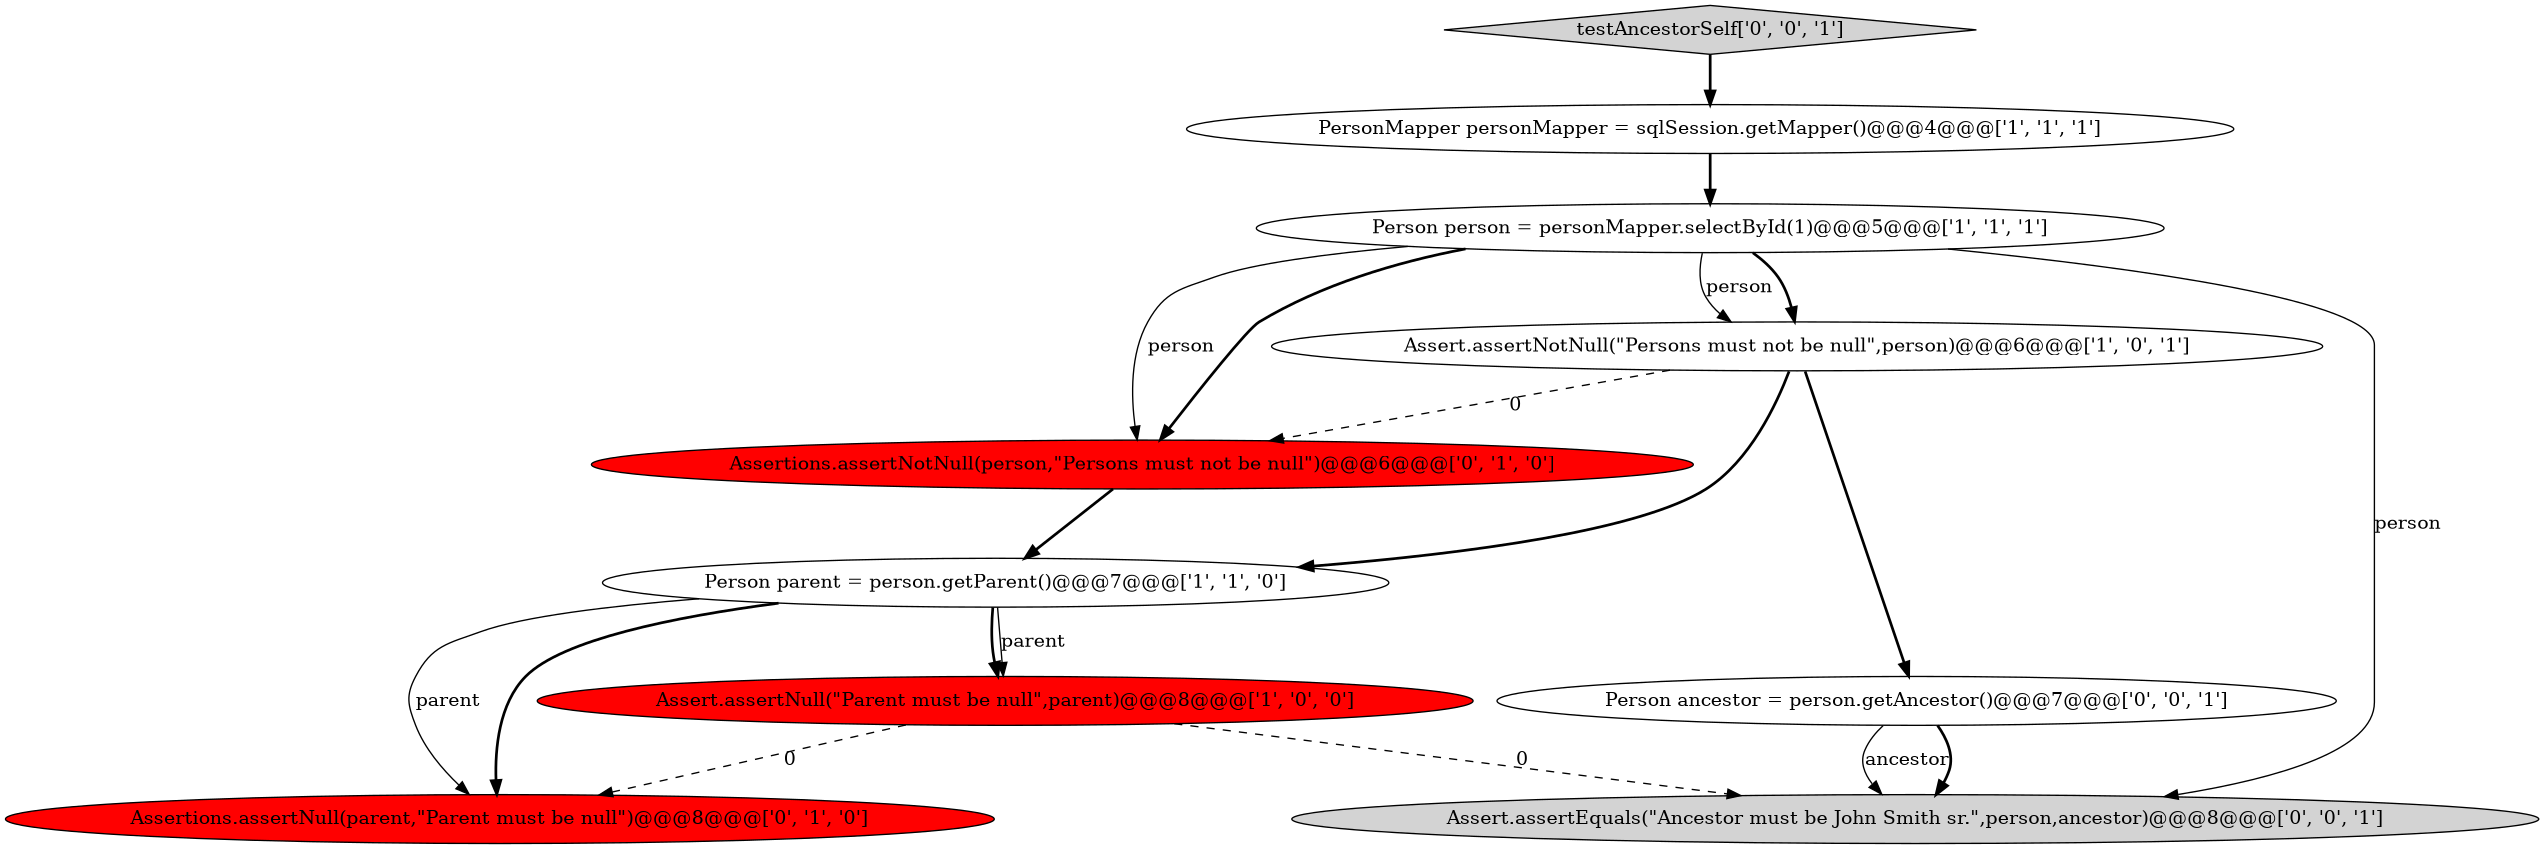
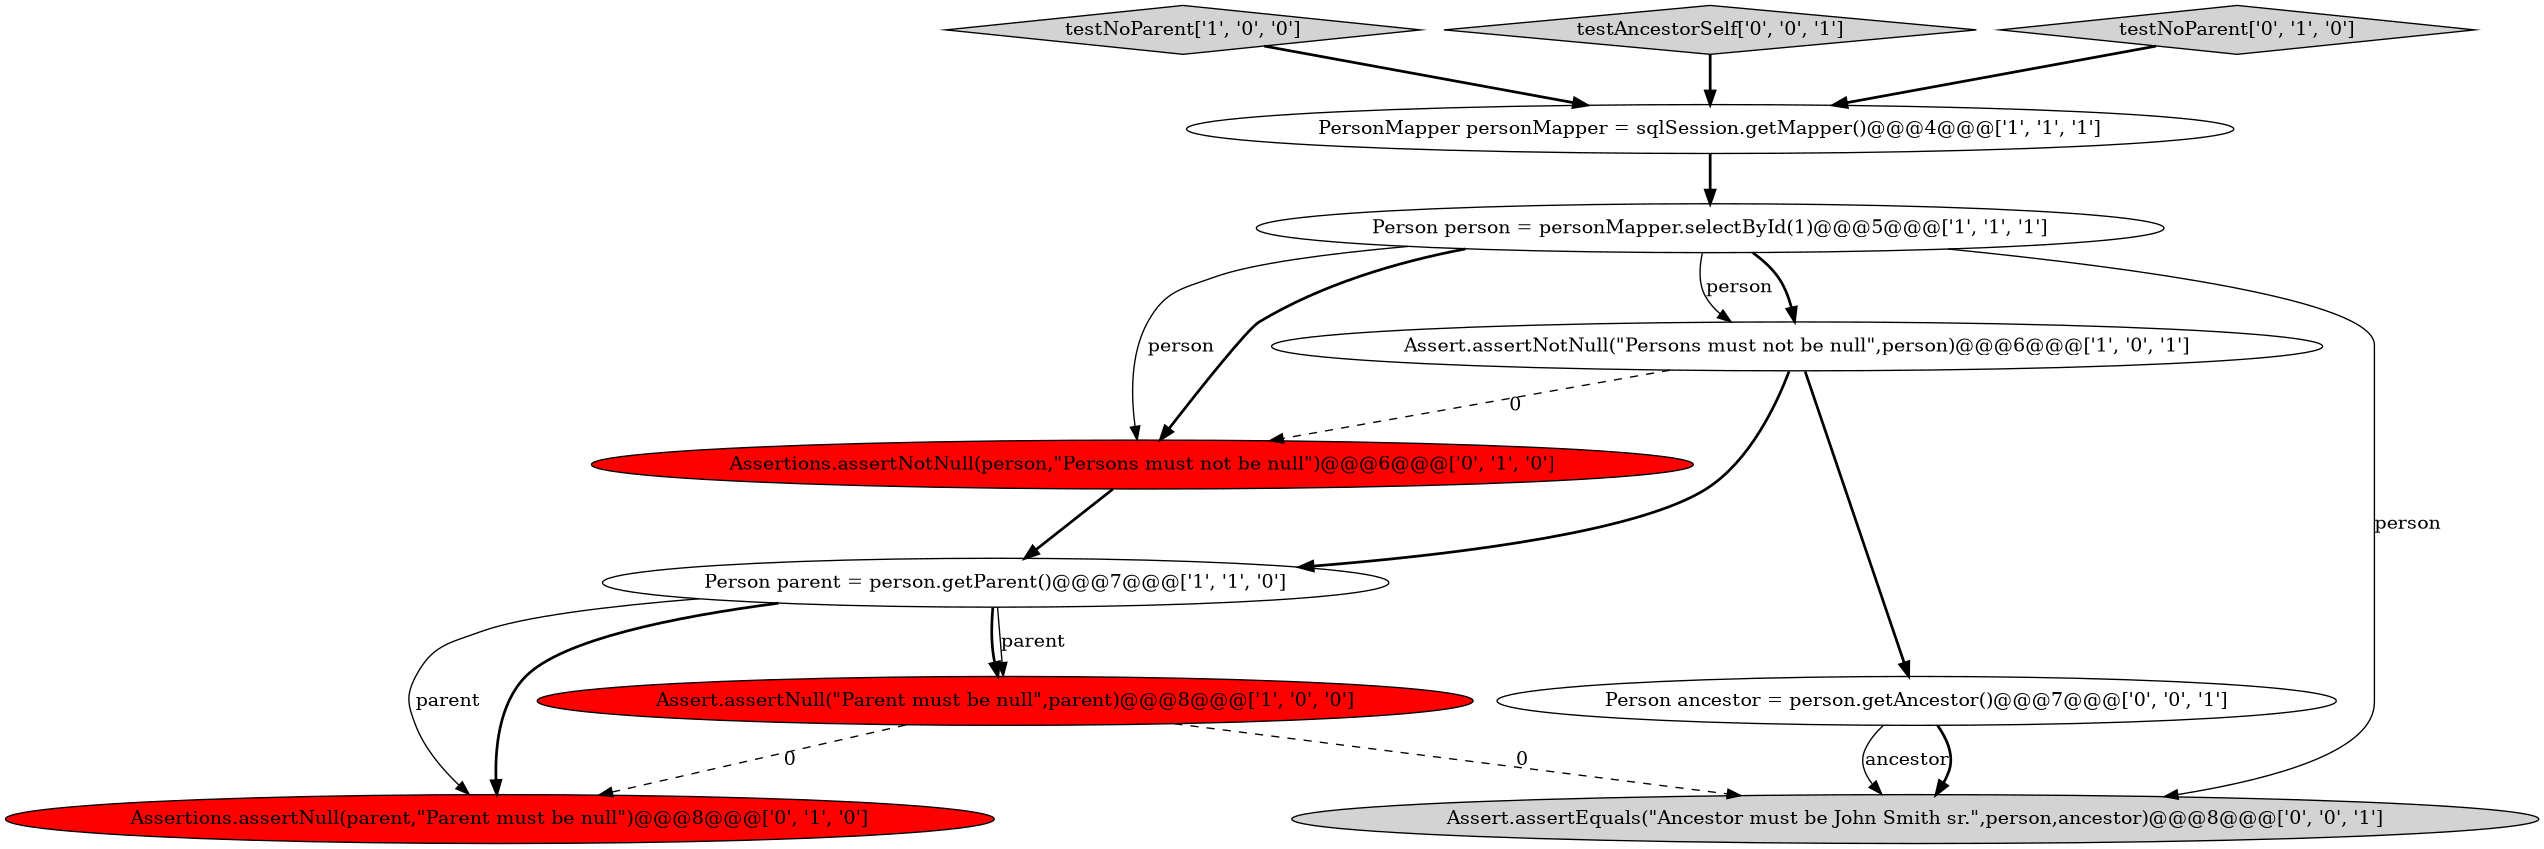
  digraph {
    node [fillcolor=white shape=ellipse style=filled]
    edge [style=bold]
    n1 [fillcolor=red label="Assert.assertNull(\"Parent must be null\",parent)@@@8@@@['1', '0', '0']"]
    n2 [fillcolor=lightgray label="Assert.assertEquals(\"Ancestor must be John Smith sr.\",person,ancestor)@@@8@@@['0', '0', '1']"]
    n3 [fillcolor=red label="Assertions.assertNull(parent,\"Parent must be null\")@@@8@@@['0', '1', '0']"]
+   n4 [fillcolor=lightgray label="testNoParent['1', '0', '0']" shape=diamond]
    n5 [label="PersonMapper personMapper = sqlSession.getMapper()@@@4@@@['1', '1', '1']"]
    n6 [label="Person person = personMapper.selectById(1)@@@5@@@['1', '1', '1']"]
    n7 [label="Person ancestor = person.getAncestor()@@@7@@@['0', '0', '1']"]
    n8 [label="Person parent = person.getParent()@@@7@@@['1', '1', '0']"]
    n9 [fillcolor=lightgray label="testAncestorSelf['0', '0', '1']" shape=diamond]
+   n10 [fillcolor=lightgray label="testNoParent['0', '1', '0']" shape=diamond]
    n11 [fillcolor=red label="Assertions.assertNotNull(person,\"Persons must not be null\")@@@6@@@['0', '1', '0']"]
    n12 [label="Assert.assertNotNull(\"Persons must not be null\",person)@@@6@@@['1', '0', '1']"]
    n1 -> n2 [label=0 style=dashed]
    n1 -> n3 [label=0 style=dashed]
+   n4 -> n5
    n5 -> n6
    n6 -> n2 [label=person style=solid]
    n6 -> n11 [label=person style=solid]
    n6 -> n11
    n6 -> n12
    n6 -> n12 [label=person style=solid]
    n7 -> n2 [label=ancestor style=solid]
    n7 -> n2
    n8 -> n1
    n8 -> n1 [label=parent style=solid]
    n8 -> n3 [label=parent style=solid]
    n8 -> n3
    n9 -> n5
+   n10 -> n5
    n11 -> n8
    n12 -> n7
    n12 -> n8
    n12 -> n11 [label=0 style=dashed]
  }
